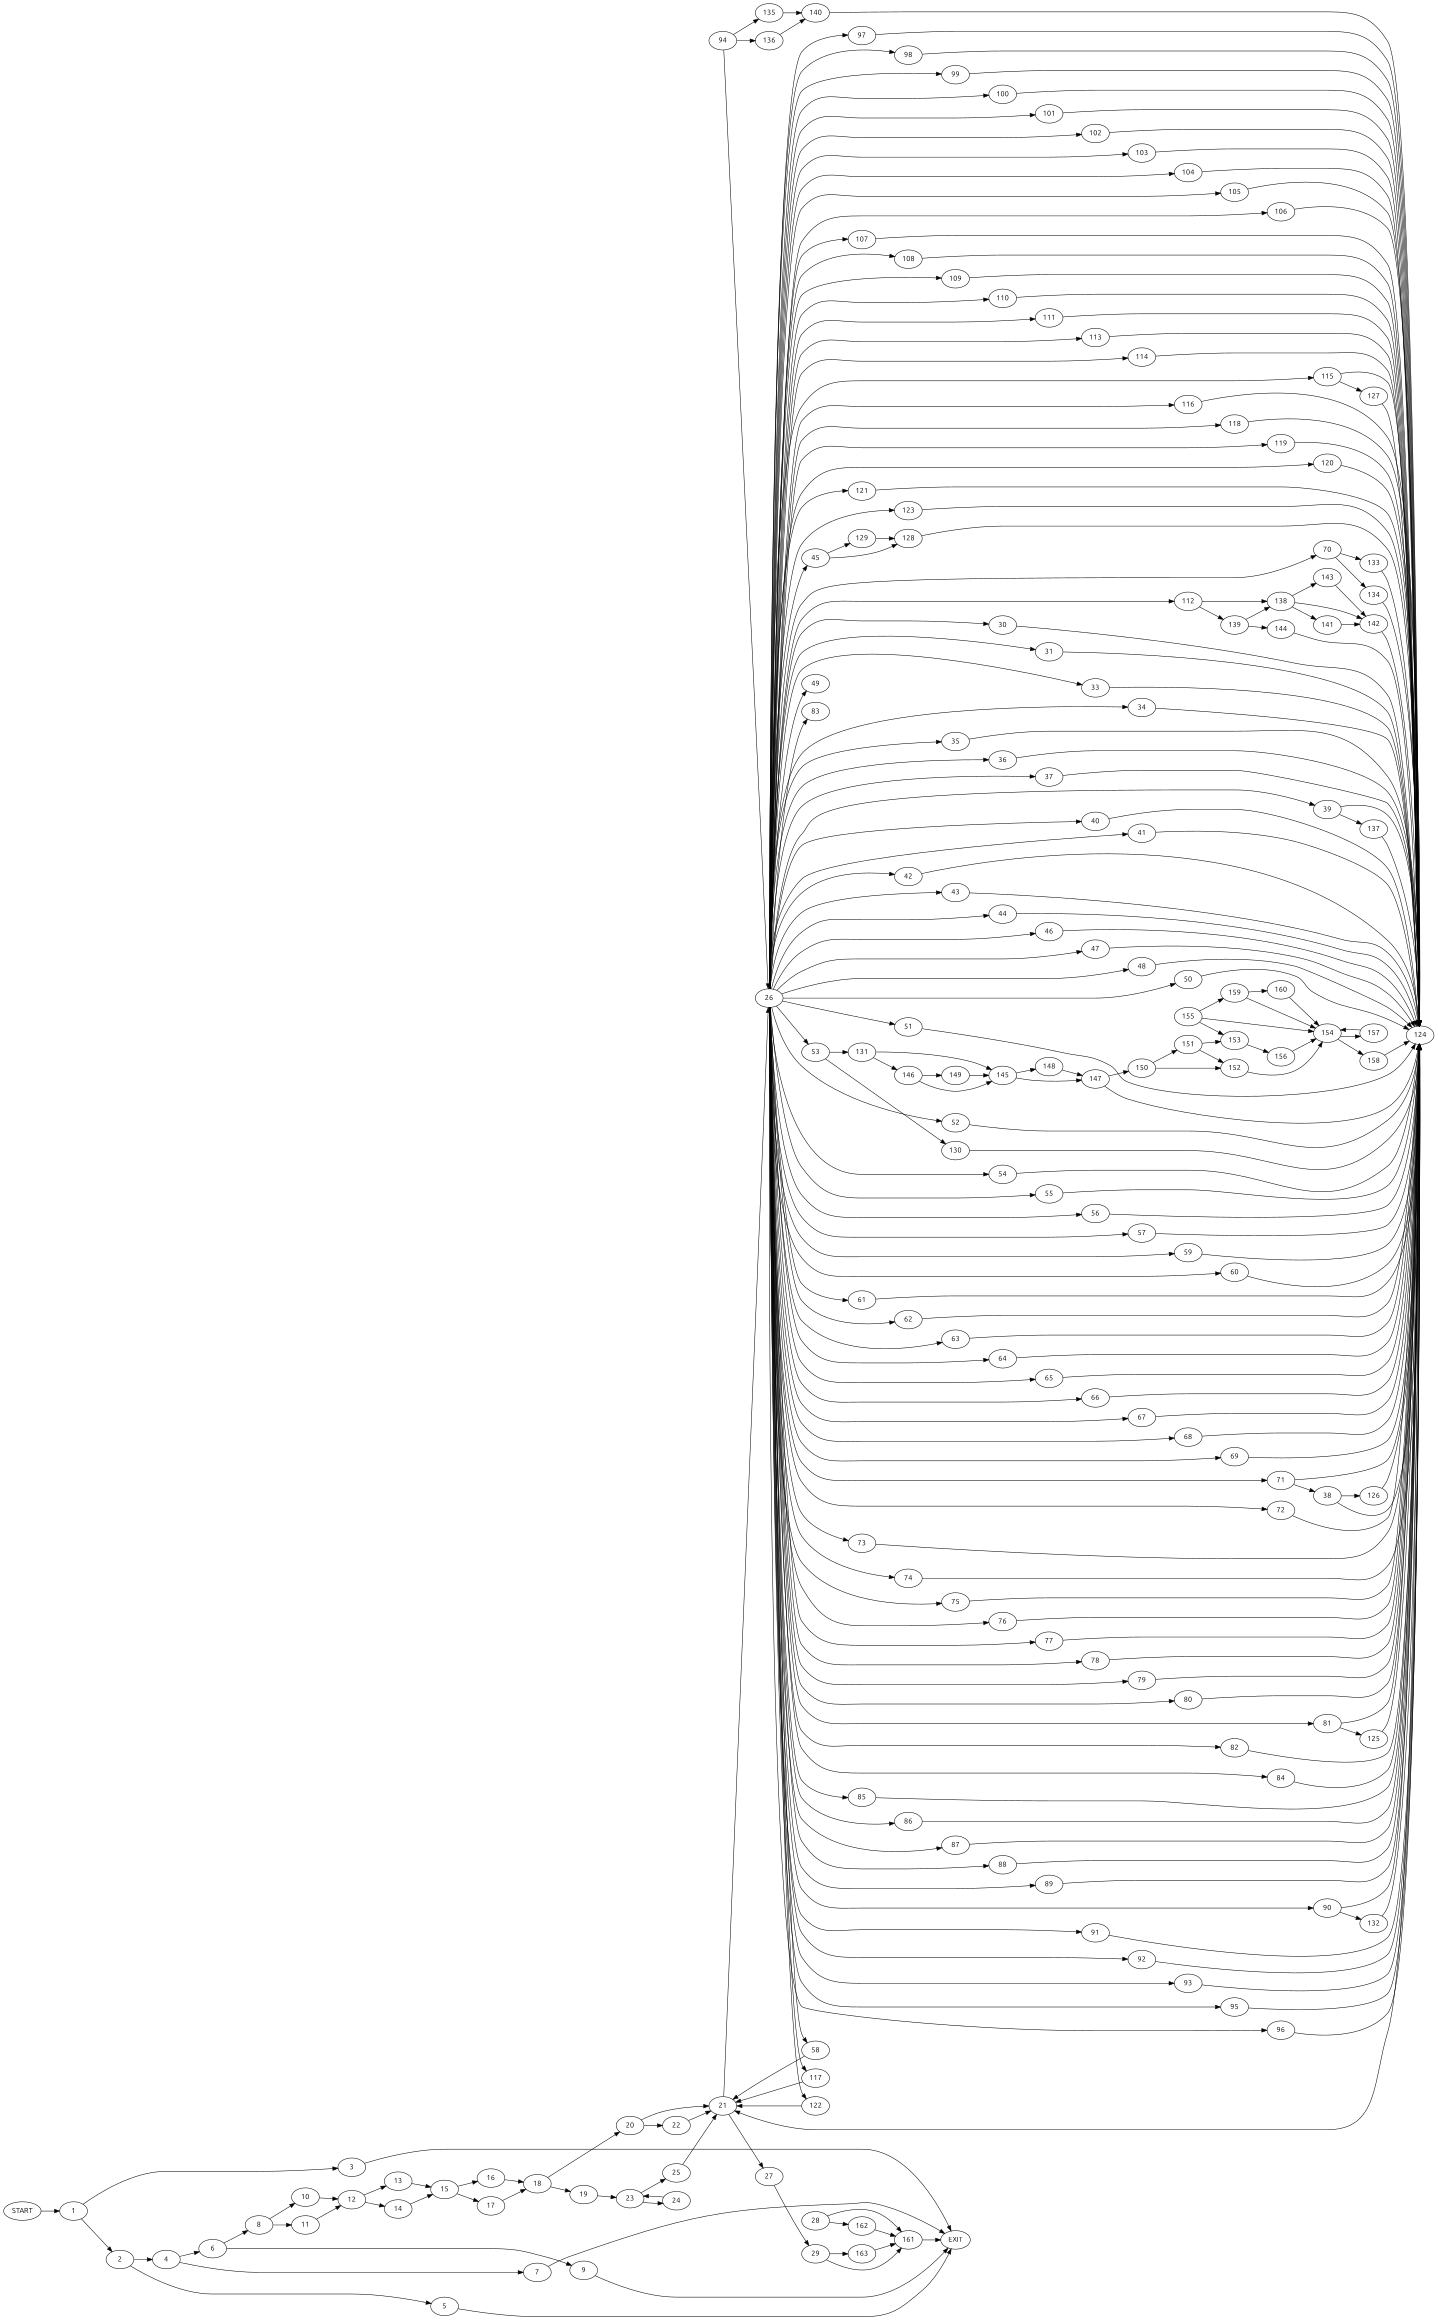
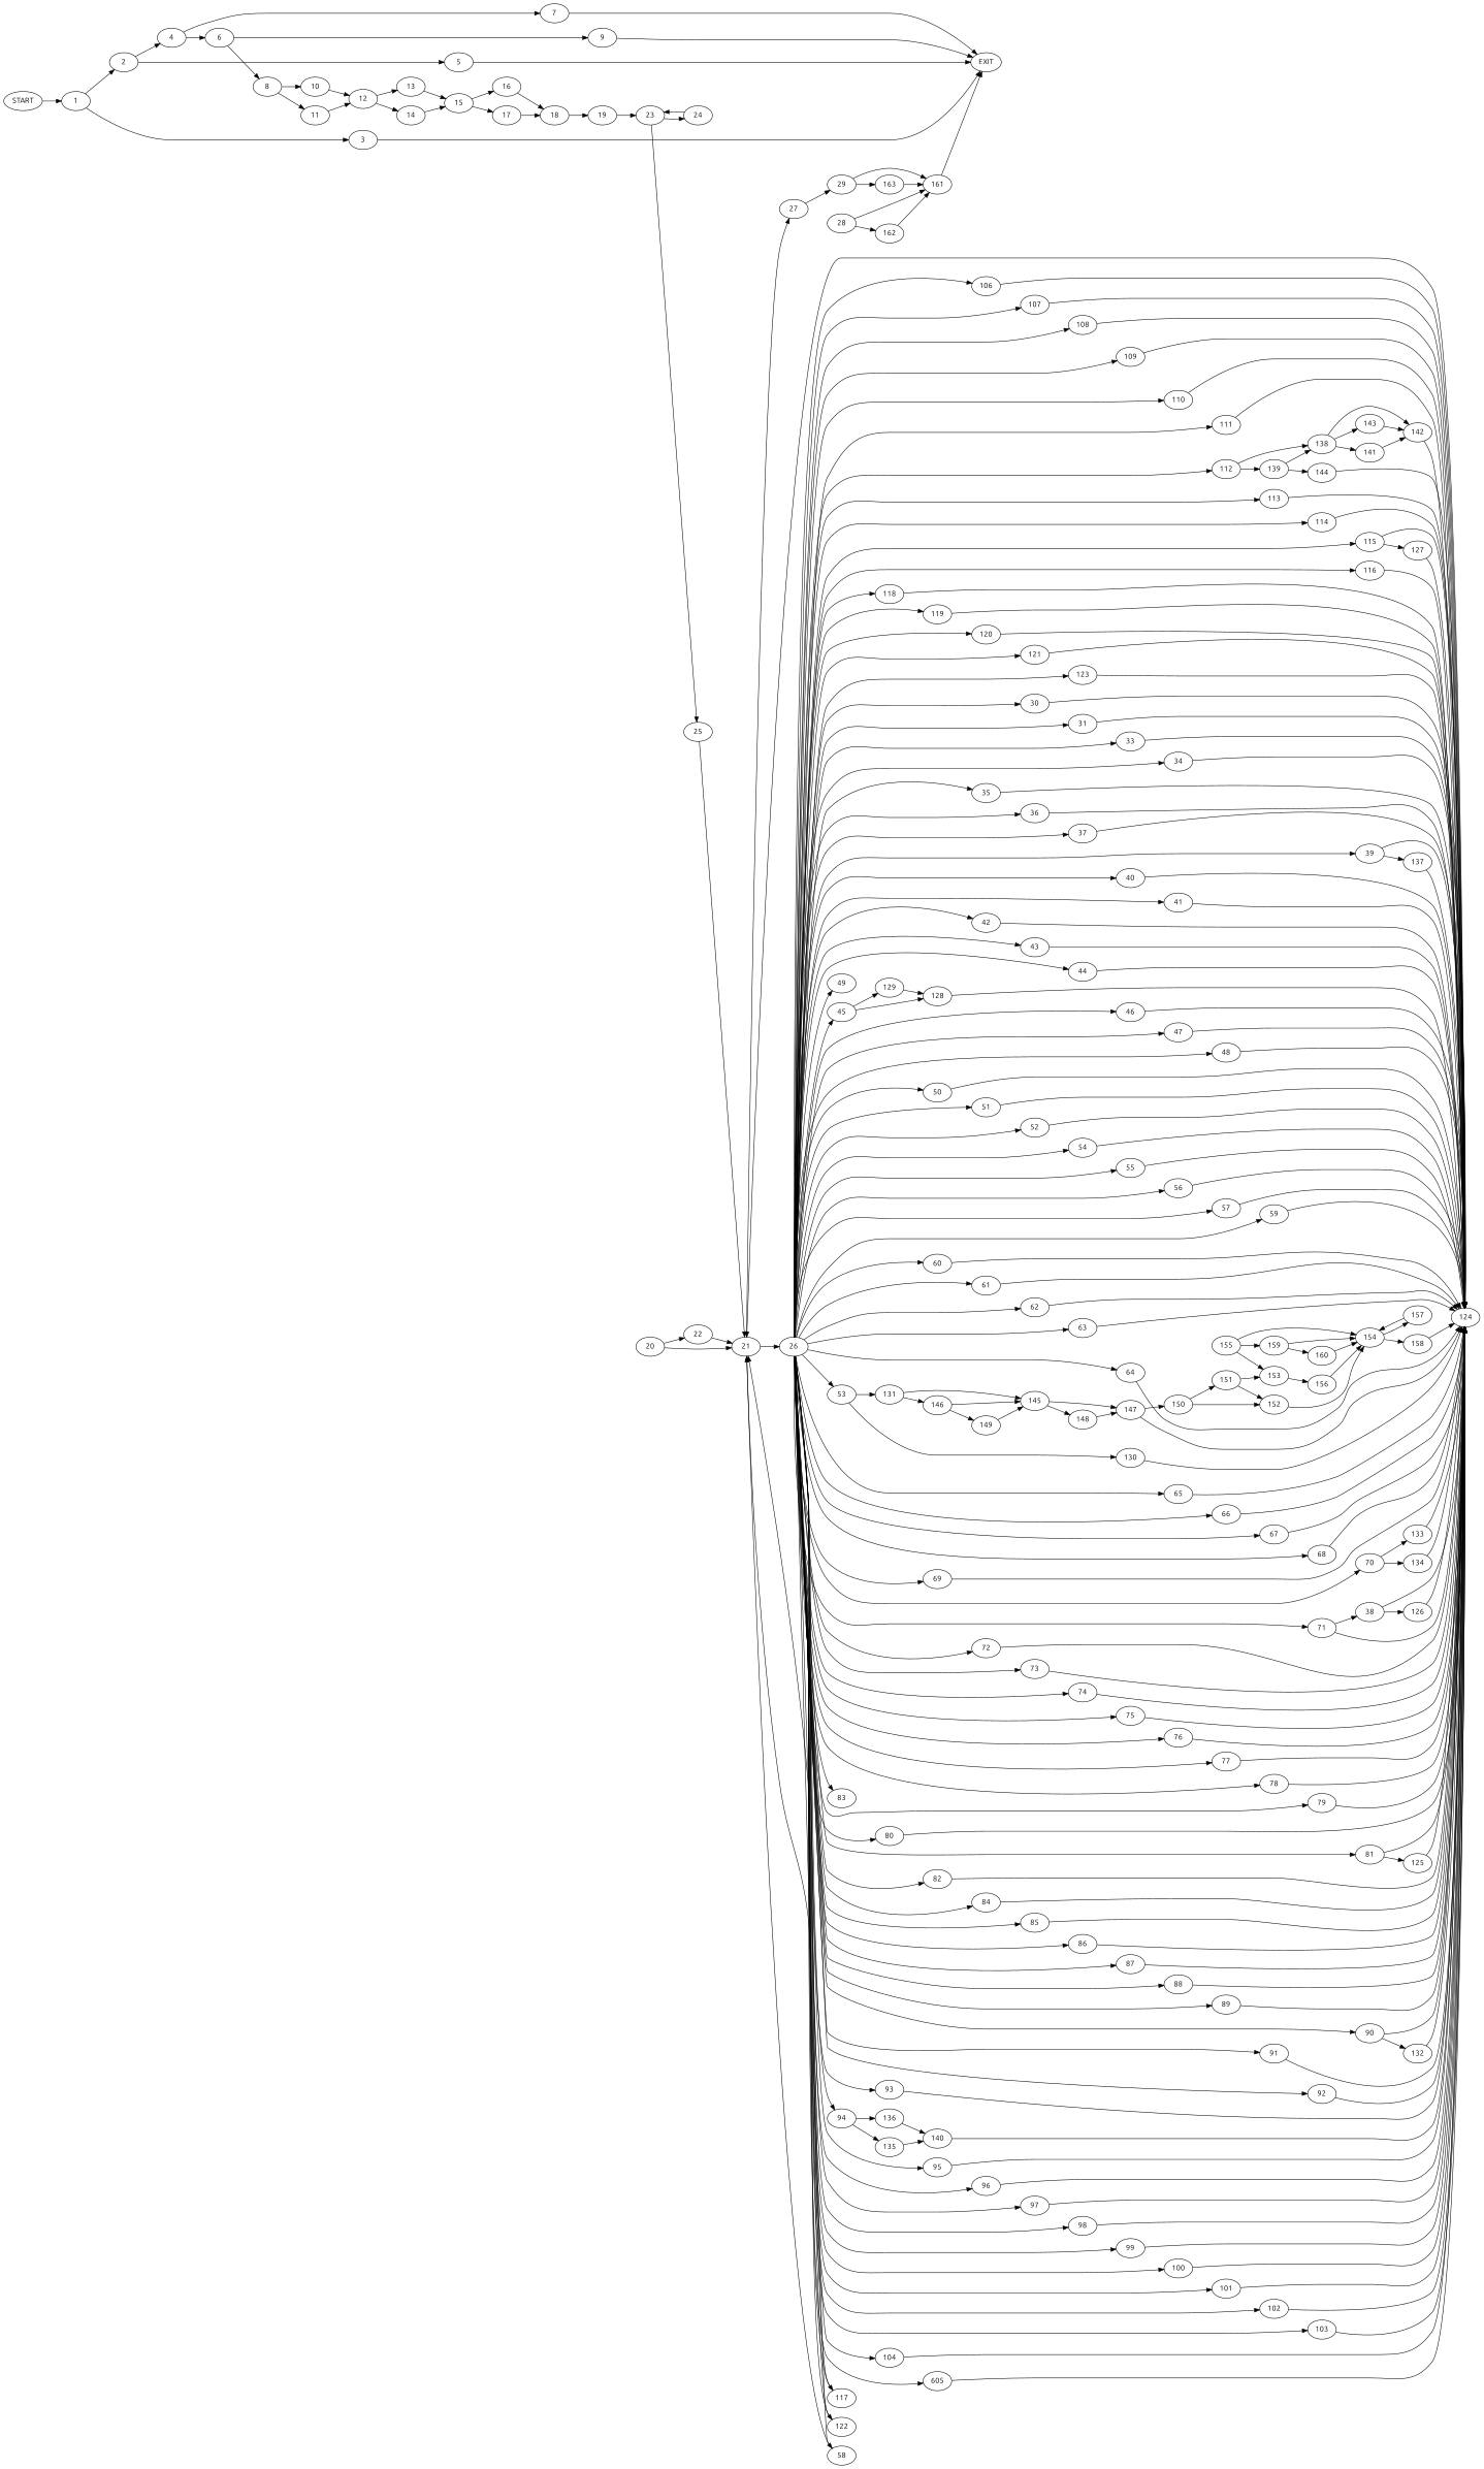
  digraph {
    fontname=Ubuntu
    rankdir=LR
    node [fontname=Ubuntu]
    edge [fontname=Ubuntu]
    n1 [label=START]
    1
    2
    3
    n5 [label=EXIT]
    4
    5
    6
    7
    8
    9
    10
    11
    12
    13
    14
    15
    16
    17
    18
    19
    20
    23
    21
    22
    24
    25
    26
    27
    30
    31
    33
    34
    35
    36
    37
    39
    40
    41
    42
    43
    44
    45
    46
    47
    48
    49
    50
    51
    52
    53
    54
    55
    56
    57
    58
    59
    60
    61
    62
    63
    64
    65
    66
    67
    68
    69
    70
    71
    72
    73
    74
    75
    76
    77
    78
    79
    80
    81
    82
    83
    84
    85
    86
    87
    88
    89
    90
    91
    92
    93
    94
    95
    96
    97
    98
    99
    100
    101
    102
    103
    104
-   105
+   105 [label=605]
    106
    107
    108
    109
    110
    111
    112
    113
    114
    115
    116
    117
    118
    119
    120
    121
    122
    123
    29
    124
    38
    126
    137
    128
    129
    130
    131
    133
    134
    125
    132
    135
    136
    138
    139
    127
    28
    161
    162
    163
    145
    146
    140
    141
    142
    143
    144
    147
    148
    149
    150
    151
    152
    153
    154
    156
    157
    158
    155
    159
    160
    n1 -> 1
    1 -> 2
    1 -> 3
    2 -> 4
    2 -> 5
    3 -> n5
    4 -> 6
    4 -> 7
    5 -> n5
    6 -> 8
    6 -> 9
    7 -> n5
    8 -> 10
    8 -> 11
    9 -> n5
    10 -> 12
    11 -> 12
    12 -> 13
    12 -> 14
    13 -> 15
    14 -> 15
    15 -> 16
    15 -> 17
    16 -> 18
    17 -> 18
    18 -> 19
-   18 -> 20
    19 -> 23
    20 -> 21
    20 -> 22
    23 -> 24
    23 -> 25
    21 -> 26
    21 -> 27
    22 -> 21
    24 -> 23
    25 -> 21
    26 -> 30
    26 -> 31
    26 -> 33
    26 -> 34
    26 -> 35
    26 -> 36
    26 -> 37
    26 -> 39
    26 -> 40
    26 -> 41
    26 -> 42
    26 -> 43
    26 -> 44
    26 -> 45
    26 -> 46
    26 -> 47
    26 -> 48
    26 -> 49
    26 -> 50
    26 -> 51
    26 -> 52
    26 -> 53
    26 -> 54
    26 -> 55
    26 -> 56
    26 -> 57
    26 -> 58
    26 -> 59
    26 -> 60
    26 -> 61
    26 -> 62
    26 -> 63
    26 -> 64
    26 -> 65
    26 -> 66
    26 -> 67
    26 -> 68
    26 -> 69
    26 -> 70
    26 -> 71
    26 -> 72
    26 -> 73
    26 -> 74
    26 -> 75
    26 -> 76
    26 -> 77
    26 -> 78
    26 -> 79
    26 -> 80
    26 -> 81
    26 -> 82
    26 -> 83
    26 -> 84
    26 -> 85
    26 -> 86
    26 -> 87
    26 -> 88
    26 -> 89
    26 -> 90
    26 -> 91
    26 -> 92
    26 -> 93
-   94 -> 26
+   26 -> 94
    26 -> 95
    26 -> 96
    26 -> 97
    26 -> 98
    26 -> 99
    26 -> 100
    26 -> 101
    26 -> 102
    26 -> 103
    26 -> 104
    26 -> 105
    26 -> 106
    26 -> 107
    26 -> 108
    26 -> 109
    26 -> 110
    26 -> 111
    26 -> 112
    26 -> 113
    26 -> 114
    26 -> 115
    26 -> 116
    26 -> 117
    26 -> 118
    26 -> 119
    26 -> 120
    26 -> 121
    26 -> 122
    26 -> 123
    27 -> 29
    30 -> 124
    31 -> 124
    33 -> 124
    34 -> 124
    35 -> 124
    36 -> 124
    37 -> 124
    39 -> 124
    39 -> 137
    40 -> 124
    41 -> 124
    42 -> 124
    43 -> 124
    44 -> 124
    45 -> 128
    45 -> 129
    46 -> 124
    47 -> 124
    48 -> 124
    50 -> 124
    51 -> 124
    52 -> 124
    53 -> 130
    53 -> 131
    54 -> 124
    55 -> 124
    56 -> 124
    57 -> 124
    58 -> 21
    59 -> 124
    60 -> 124
    61 -> 124
    62 -> 124
    63 -> 124
    64 -> 124
    65 -> 124
    66 -> 124
    67 -> 124
    68 -> 124
    69 -> 124
    70 -> 133
    70 -> 134
    71 -> 124
    71 -> 38
    72 -> 124
    73 -> 124
    74 -> 124
    75 -> 124
    76 -> 124
    77 -> 124
    78 -> 124
    79 -> 124
    80 -> 124
    81 -> 124
    81 -> 125
    82 -> 124
    84 -> 124
    85 -> 124
    86 -> 124
    87 -> 124
    88 -> 124
    89 -> 124
    90 -> 124
    90 -> 132
    91 -> 124
    92 -> 124
    93 -> 124
    94 -> 135
    94 -> 136
    95 -> 124
    96 -> 124
    97 -> 124
    98 -> 124
    99 -> 124
    100 -> 124
    101 -> 124
    102 -> 124
    103 -> 124
    104 -> 124
    105 -> 124
    106 -> 124
    107 -> 124
    108 -> 124
    109 -> 124
    110 -> 124
    111 -> 124
    112 -> 138
    112 -> 139
    113 -> 124
    114 -> 124
    115 -> 124
    115 -> 127
    116 -> 124
    117 -> 21
    118 -> 124
    119 -> 124
    120 -> 124
    121 -> 124
    122 -> 21
    123 -> 124
    29 -> 161
    29 -> 163
    124 -> 21
    38 -> 124
    38 -> 126
    126 -> 124
    137 -> 124
    128 -> 124
    129 -> 128
    130 -> 124
    131 -> 145
    131 -> 146
    133 -> 124
    134 -> 124
    125 -> 124
    132 -> 124
    135 -> 140
    136 -> 140
    138 -> 141
    138 -> 142
    138 -> 143
    139 -> 138
    139 -> 144
    127 -> 124
    28 -> 161
    28 -> 162
    161 -> n5
    162 -> 161
    163 -> 161
    145 -> 147
    145 -> 148
    146 -> 145
    146 -> 149
    140 -> 124
    141 -> 142
    142 -> 124
    143 -> 142
    144 -> 124
    147 -> 124
    147 -> 150
    148 -> 147
    149 -> 145
    150 -> 151
    150 -> 152
    151 -> 152
    151 -> 153
    152 -> 154
    153 -> 156
    154 -> 157
    154 -> 158
    156 -> 154
    157 -> 154
    158 -> 124
    155 -> 153
    155 -> 154
    155 -> 159
    159 -> 154
    159 -> 160
    160 -> 154
  }
